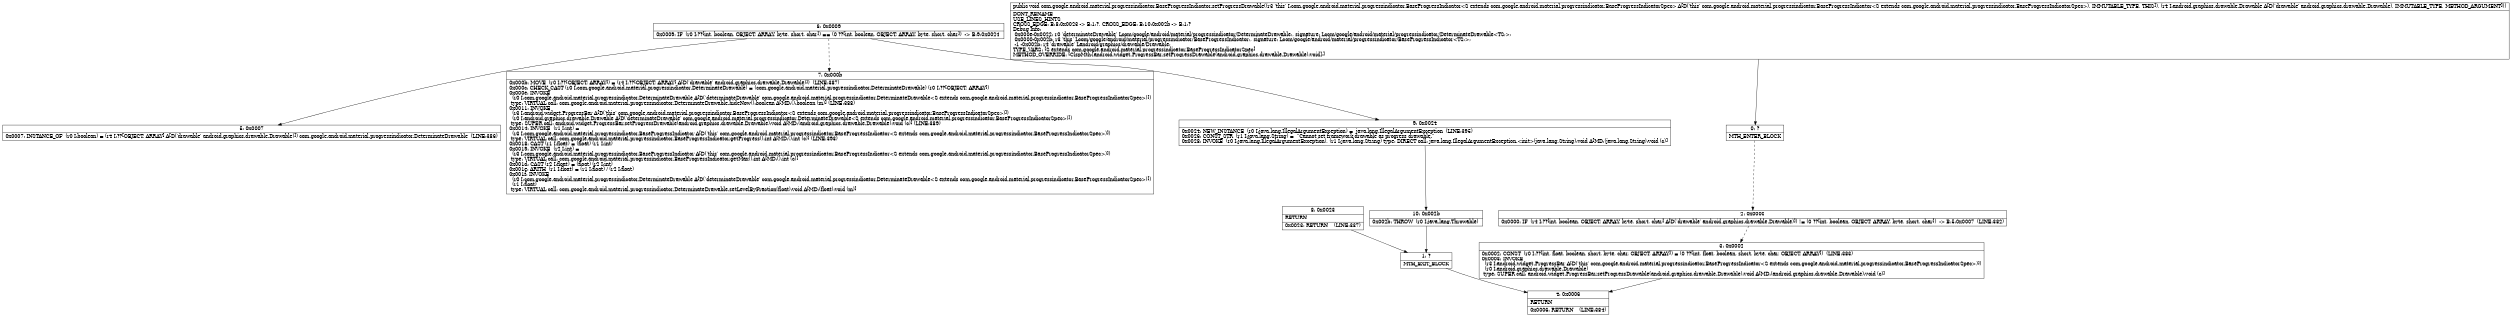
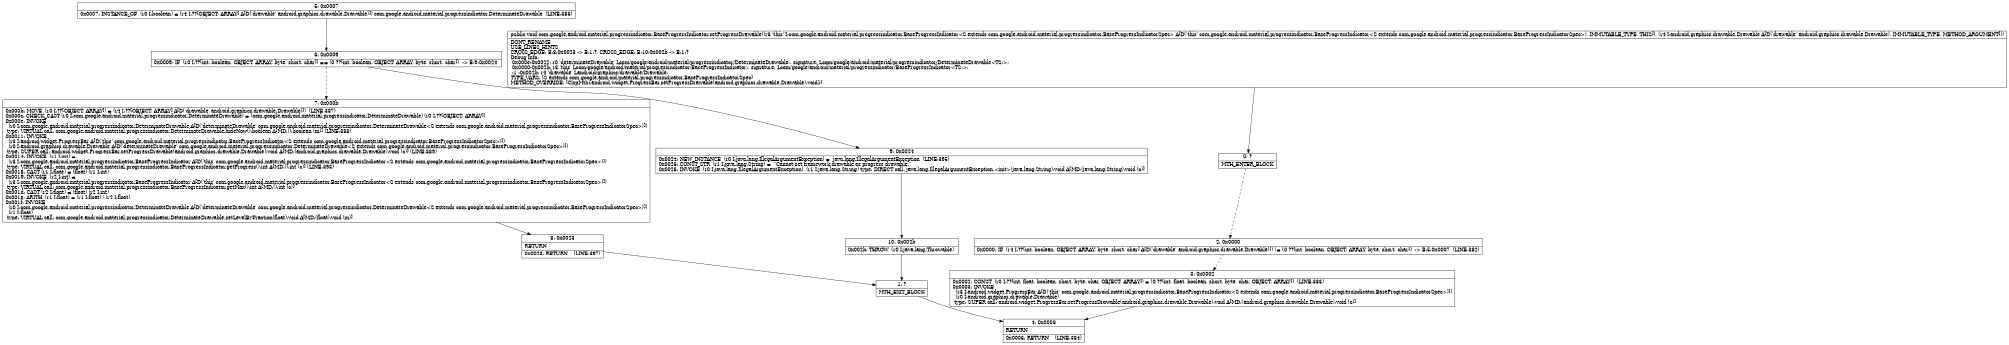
  digraph {
    node [shape=record]
    n1 [label="{0\:\ ?|MTH_ENTER_BLOCK\l}"]
    n2 [label="{2\:\ 0x0000|0x0000: IF  (r4 I:??[int, boolean, OBJECT, ARRAY, byte, short, char] A[D('drawable' android.graphics.drawable.Drawable)]) != (0 ??[int, boolean, OBJECT, ARRAY, byte, short, char])  \-\> B:5:0x0007  (LINE:382)\l}"]
    n3 [label="{3\:\ 0x0002|0x0002: CONST  (r0 I:??[int, float, boolean, short, byte, char, OBJECT, ARRAY]) = (0 ??[int, float, boolean, short, byte, char, OBJECT, ARRAY])  (LINE:383)\l0x0003: INVOKE  \l  (r3 I:android.widget.ProgressBar A[D('this' com.google.android.material.progressindicator.BaseProgressIndicator\<S extends com.google.android.material.progressindicator.BaseProgressIndicatorSpec\>)])\l  (r0 I:android.graphics.drawable.Drawable)\l type: SUPER call: android.widget.ProgressBar.setProgressDrawable(android.graphics.drawable.Drawable):void A[MD:(android.graphics.drawable.Drawable):void (c)]\l}"]
    n4 [label="{4\:\ 0x0006|RETURN\l|0x0006: RETURN    (LINE:384)\l}"]
    n5 [label="{5\:\ 0x0007|0x0007: INSTANCE_OF  (r0 I:boolean) = (r4 I:??[OBJECT, ARRAY] A[D('drawable' android.graphics.drawable.Drawable)]) com.google.android.material.progressindicator.DeterminateDrawable  (LINE:386)\l}"]
    n6 [label="{6\:\ 0x0009|0x0009: IF  (r0 I:??[int, boolean, OBJECT, ARRAY, byte, short, char]) == (0 ??[int, boolean, OBJECT, ARRAY, byte, short, char])  \-\> B:9:0x0024 \l}"]
    n7 [label="{1\:\ ?|MTH_EXIT_BLOCK\l}"]
    n8 [label="{7\:\ 0x000b|0x000b: MOVE  (r0 I:??[OBJECT, ARRAY]) = (r4 I:??[OBJECT, ARRAY] A[D('drawable' android.graphics.drawable.Drawable)])  (LINE:387)\l0x000c: CHECK_CAST (r0 I:com.google.android.material.progressindicator.DeterminateDrawable) = (com.google.android.material.progressindicator.DeterminateDrawable) (r0 I:??[OBJECT, ARRAY]) \l0x000e: INVOKE  \l  (r0 I:com.google.android.material.progressindicator.DeterminateDrawable A[D('determinateDrawable' com.google.android.material.progressindicator.DeterminateDrawable\<S extends com.google.android.material.progressindicator.BaseProgressIndicatorSpec\>)])\l type: VIRTUAL call: com.google.android.material.progressindicator.DeterminateDrawable.hideNow():boolean A[MD:():boolean (m)] (LINE:388)\l0x0011: INVOKE  \l  (r3 I:android.widget.ProgressBar A[D('this' com.google.android.material.progressindicator.BaseProgressIndicator\<S extends com.google.android.material.progressindicator.BaseProgressIndicatorSpec\>)])\l  (r0 I:android.graphics.drawable.Drawable A[D('determinateDrawable' com.google.android.material.progressindicator.DeterminateDrawable\<S extends com.google.android.material.progressindicator.BaseProgressIndicatorSpec\>)])\l type: SUPER call: android.widget.ProgressBar.setProgressDrawable(android.graphics.drawable.Drawable):void A[MD:(android.graphics.drawable.Drawable):void (c)] (LINE:389)\l0x0014: INVOKE  (r1 I:int) = \l  (r3 I:com.google.android.material.progressindicator.BaseProgressIndicator A[D('this' com.google.android.material.progressindicator.BaseProgressIndicator\<S extends com.google.android.material.progressindicator.BaseProgressIndicatorSpec\>)])\l type: VIRTUAL call: com.google.android.material.progressindicator.BaseProgressIndicator.getProgress():int A[MD:():int (c)] (LINE:393)\l0x0018: CAST (r1 I:float) = (float) (r1 I:int) \l0x0019: INVOKE  (r2 I:int) = \l  (r3 I:com.google.android.material.progressindicator.BaseProgressIndicator A[D('this' com.google.android.material.progressindicator.BaseProgressIndicator\<S extends com.google.android.material.progressindicator.BaseProgressIndicatorSpec\>)])\l type: VIRTUAL call: com.google.android.material.progressindicator.BaseProgressIndicator.getMax():int A[MD:():int (c)]\l0x001d: CAST (r2 I:float) = (float) (r2 I:int) \l0x001e: ARITH  (r1 I:float) = (r1 I:float) \/ (r2 I:float) \l0x001f: INVOKE  \l  (r0 I:com.google.android.material.progressindicator.DeterminateDrawable A[D('determinateDrawable' com.google.android.material.progressindicator.DeterminateDrawable\<S extends com.google.android.material.progressindicator.BaseProgressIndicatorSpec\>)])\l  (r1 I:float)\l type: VIRTUAL call: com.google.android.material.progressindicator.DeterminateDrawable.setLevelByFraction(float):void A[MD:(float):void (m)]\l}"]
    n9 [label="{9\:\ 0x0024|0x0024: NEW_INSTANCE  (r0 I:java.lang.IllegalArgumentException) =  java.lang.IllegalArgumentException  (LINE:395)\l0x0026: CONST_STR  (r1 I:java.lang.String) =  \"Cannot set framework drawable as progress drawable.\" \l0x0028: INVOKE  (r0 I:java.lang.IllegalArgumentException), (r1 I:java.lang.String) type: DIRECT call: java.lang.IllegalArgumentException.\<init\>(java.lang.String):void A[MD:(java.lang.String):void (c)]\l}"]
-   n10 [label="{8\:\ 0x0023|RETURN\l|0x0023: RETURN    (LINE:337)\l}"]
+   n10 [label="{8\:\ 0x0023|RETURN\l|0x0023: RETURN    (LINE:397)\l}"]
    n11 [label="{10\:\ 0x002b|0x002b: THROW  (r0 I:java.lang.Throwable) \l}"]
    n12 [label="{public void com.google.android.material.progressindicator.BaseProgressIndicator.setProgressDrawable((r3 'this' I:com.google.android.material.progressindicator.BaseProgressIndicator\<S extends com.google.android.material.progressindicator.BaseProgressIndicatorSpec\> A[D('this' com.google.android.material.progressindicator.BaseProgressIndicator\<S extends com.google.android.material.progressindicator.BaseProgressIndicatorSpec\>), IMMUTABLE_TYPE, THIS]), (r4 I:android.graphics.drawable.Drawable A[D('drawable' android.graphics.drawable.Drawable), IMMUTABLE_TYPE, METHOD_ARGUMENT]))  | DONT_RENAME\lUSE_LINES_HINTS\lCROSS_EDGE: B:8:0x0023 \-\> B:1:?, CROSS_EDGE: B:10:0x002b \-\> B:1:?\lDebug Info:\l  0x000e\-0x0022: r0 'determinateDrawable' Lcom\/google\/android\/material\/progressindicator\/DeterminateDrawable;, signature: Lcom\/google\/android\/material\/progressindicator\/DeterminateDrawable\<TS;\>;\l  0x0000\-0x002b: r3 'this' Lcom\/google\/android\/material\/progressindicator\/BaseProgressIndicator;, signature: Lcom\/google\/android\/material\/progressindicator\/BaseProgressIndicator\<TS;\>;\l  \-1 \-0x002b: r4 'drawable' Landroid\/graphics\/drawable\/Drawable;\lTYPE_VARS: [S extends com.google.android.material.progressindicator.BaseProgressIndicatorSpec]\lMETHOD_OVERRIDE: [ClspMth\{android.widget.ProgressBar.setProgressDrawable(android.graphics.drawable.Drawable):void\}]\l}"]
    n1 -> n2 [style=dashed]
    n2 -> n3 [style=dashed]
    n3 -> n4
-   n6 -> n5
+   n5 -> n6
    n6 -> n8 [style=dashed]
    n6 -> n9
    n7 -> n4
+   n8 -> n10
    n9 -> n11
    n10 -> n7
    n11 -> n7
    n12 -> n1
  }
